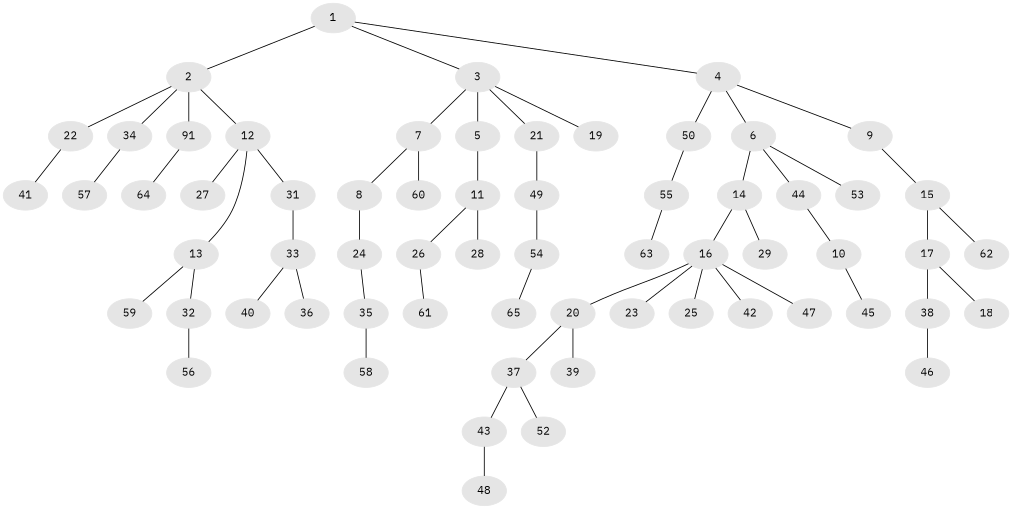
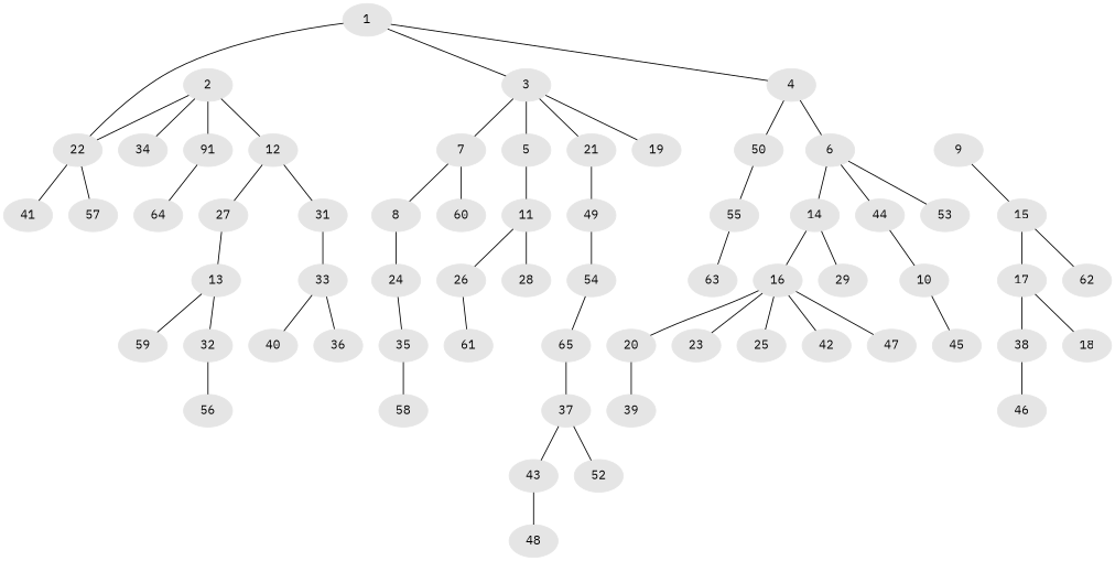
  graph {
    fontname="IBM Plex Mono"
    node [color=gray90 fontname="IBM Plex Mono" style=filled]
    edge [fontname="IBM Plex Mono" weight=1.0]
    1
    2
    3
    4
    12
    22
    34
    n8 [label=91]
    5
    7
    19
    21
    6
    9
    50
    11
    13
    27
    31
    41
    57
    64
    8
    60
    49
    14
    44
    53
    15
    55
    26
    28
    10
    45
    16
    29
    24
    35
    17
    62
    61
    32
    59
    33
    56
    20
    23
    25
    42
    47
    18
    38
    37
    39
    46
    43
    52
    54
    58
    36
    40
    48
    65
    63
-   1 -- 2
+   1 -- 22
    1 -- 3
    1 -- 4
    2 -- 12
    2 -- 22
    2 -- 34
    2 -- n8
    3 -- 5
    3 -- 7
    3 -- 19
    3 -- 21
    4 -- 6
-   4 -- 9
    4 -- 50
-   12 -- 13
+   27 -- 13
    12 -- 27
    12 -- 31
    22 -- 41
-   34 -- 57
+   22 -- 57
    n8 -- 64
    5 -- 11
    7 -- 8
    7 -- 60
    21 -- 49
    6 -- 14
    6 -- 44
    6 -- 53
    9 -- 15
    50 -- 55
    11 -- 26
    11 -- 28
    13 -- 32
    13 -- 59
    31 -- 33
    8 -- 24
    49 -- 54
    14 -- 16
    14 -- 29
    44 -- 10
    15 -- 17
    15 -- 62
    55 -- 63
    26 -- 61
    10 -- 45
    16 -- 20
    16 -- 23
    16 -- 25
    16 -- 42
    16 -- 47
    24 -- 35
    35 -- 58
    17 -- 18
    17 -- 38
    32 -- 56
    33 -- 36
    33 -- 40
-   20 -- 37
+   65 -- 37
    20 -- 39
    38 -- 46
    37 -- 43
    37 -- 52
    43 -- 48
    54 -- 65
  }
